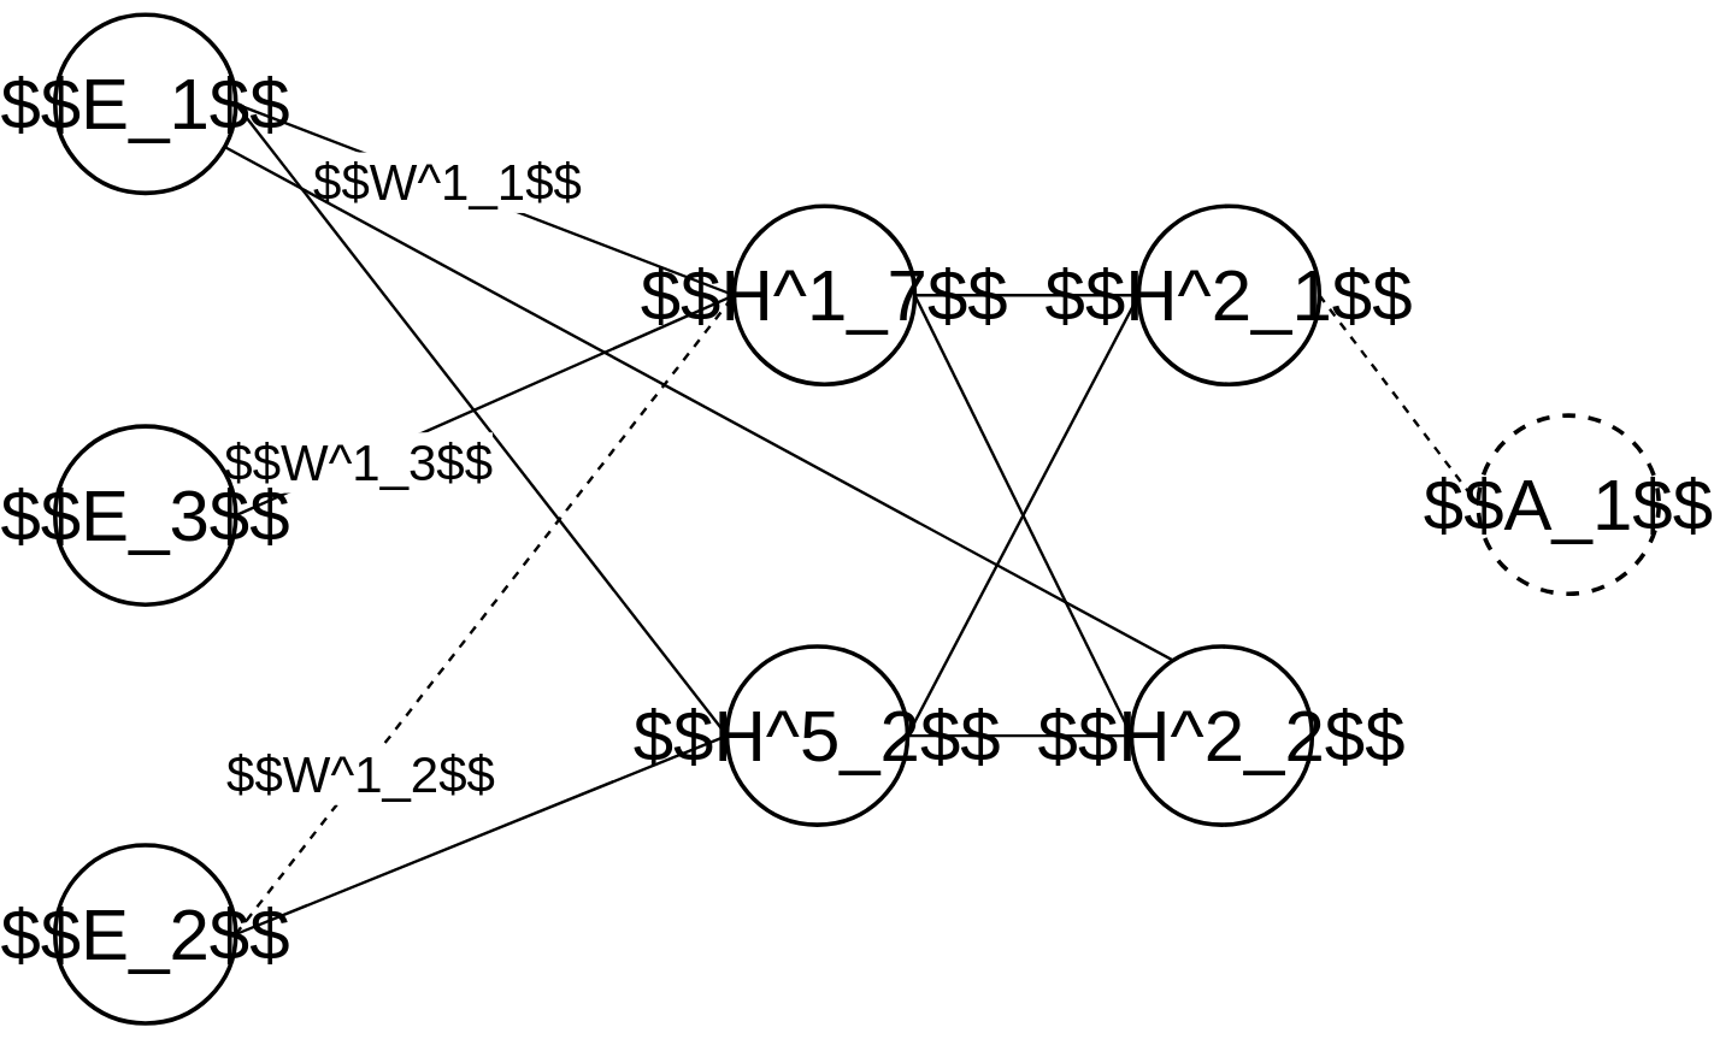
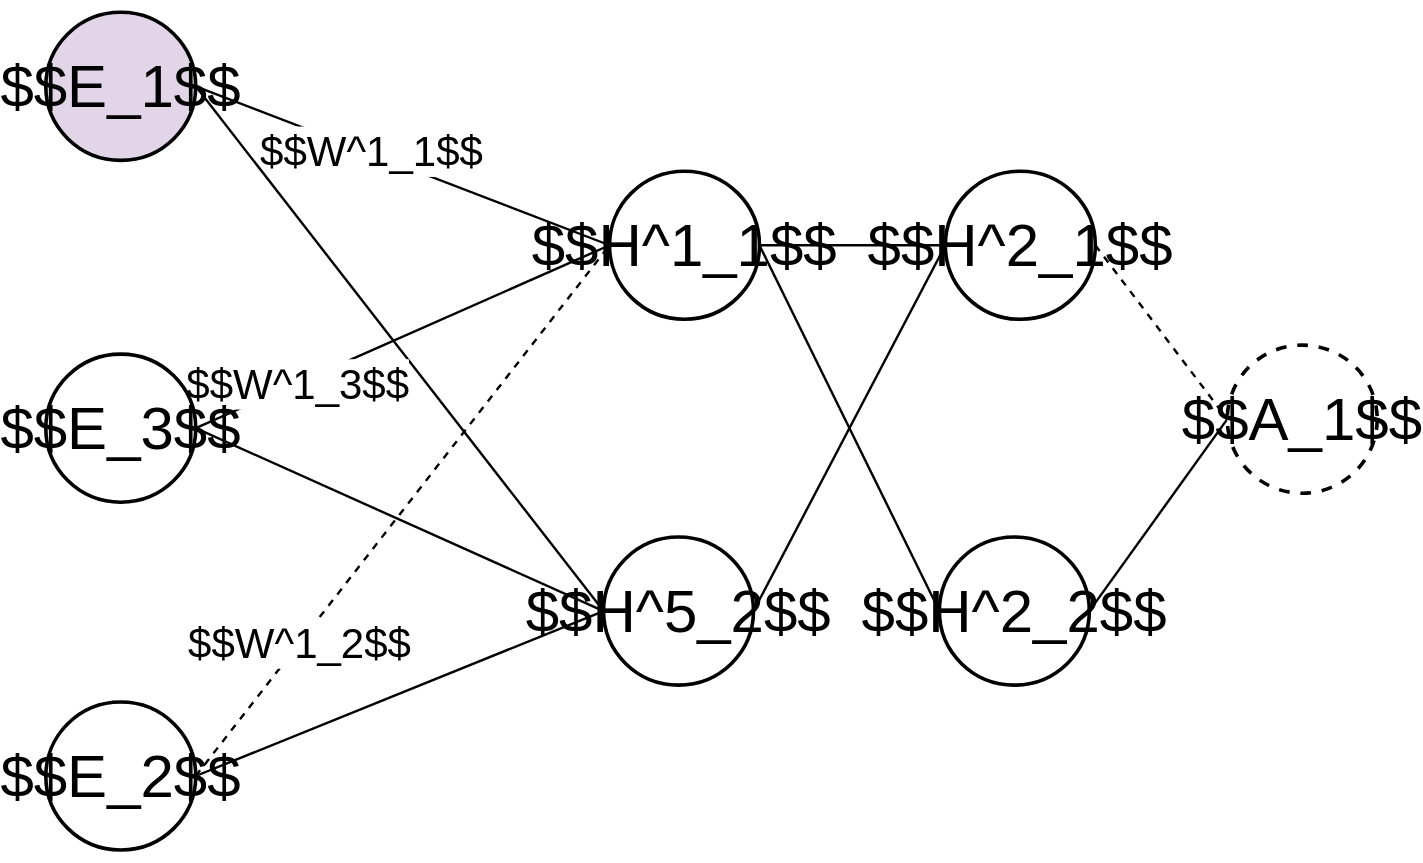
  <mxCell id="0" />
  <mxCell id="1" parent="0" />
  <mxCell id="2" value="&lt;font style=&quot;font-size: 70px;&quot;&gt;$$W^1_1$$&lt;/font&gt;" style="edgeStyle=none;html=1;exitX=1;exitY=0.5;exitDx=0;exitDy=0;entryX=0;entryY=0.5;entryDx=0;entryDy=0;strokeColor=default;endArrow=none;endFill=0;fontSize=70;strokeWidth=4;" parent="1" source="4" target="13" edge="1"><mxGeometry x="-0.156" y="4" relative="1" as="geometry"><mxPoint as="offset" /></mxGeometry></mxCell>
  <mxCell id="3" style="edgeStyle=none;html=1;exitX=1;exitY=0.5;exitDx=0;exitDy=0;entryX=0;entryY=0.5;entryDx=0;entryDy=0;endArrow=none;endFill=0;fontSize=100;strokeWidth=4;" parent="1" source="4" target="16" edge="1"><mxGeometry relative="1" as="geometry" /></mxCell>
- <mxCell id="4" value="$$E_1$$" style="ellipse;whiteSpace=wrap;html=1;fontSize=100;strokeWidth=6;aspect=fixed;" parent="1" vertex="1"><mxGeometry x="20" width="250" height="246.88" as="geometry" y="20" /></mxCell>
+ <mxCell id="4" value="$$E_1$$" style="ellipse;whiteSpace=wrap;html=1;fontSize=100;strokeWidth=6;aspect=fixed;fillColor=#e1d5e7;" parent="1" vertex="1"><mxGeometry x="20" width="250" height="246.88" as="geometry" y="20" /></mxCell>
  <mxCell id="5" value="&lt;span style=&quot;color: rgb(0, 0, 0); font-family: Helvetica; font-size: 70px; font-style: normal; font-variant-ligatures: normal; font-variant-caps: normal; font-weight: 400; letter-spacing: normal; orphans: 2; text-align: center; text-indent: 0px; text-transform: none; widows: 2; word-spacing: 0px; -webkit-text-stroke-width: 0px; background-color: rgb(255, 255, 255); text-decoration-thickness: initial; text-decoration-style: initial; text-decoration-color: initial; float: none; display: inline !important;&quot;&gt;$$W^1_2$$&lt;/span&gt;" style="edgeStyle=none;html=1;exitX=1;exitY=0.5;exitDx=0;exitDy=0;entryX=0;entryY=0.5;entryDx=0;entryDy=0;endArrow=none;endFill=0;labelPosition=center;verticalLabelPosition=middle;align=center;verticalAlign=middle;fontSize=70;strokeWidth=4;dashed=1;" parent="1" source="7" target="13" edge="1"><mxGeometry x="-0.5" relative="1" as="geometry"><mxPoint as="offset" /></mxGeometry></mxCell>
  <mxCell id="6" style="edgeStyle=none;html=1;exitX=1;exitY=0.5;exitDx=0;exitDy=0;entryX=0;entryY=0.5;entryDx=0;entryDy=0;strokeColor=default;endArrow=none;endFill=0;fontSize=100;strokeWidth=4;" parent="1" source="7" target="16" edge="1"><mxGeometry relative="1" as="geometry" /></mxCell>
  <mxCell id="7" value="$$E_2$$" style="ellipse;whiteSpace=wrap;html=1;aspect=fixed;fontSize=100;strokeWidth=6;" parent="1" vertex="1"><mxGeometry x="20" y="1170" width="250" height="246.88" as="geometry" /></mxCell>
+ <mxCell id="8" style="edgeStyle=none;html=1;exitX=1;exitY=0.5;exitDx=0;exitDy=0;strokeColor=default;endArrow=none;endFill=0;entryX=0;entryY=0.5;entryDx=0;entryDy=0;fontSize=100;strokeWidth=4;" parent="1" source="10" target="16" edge="1"><mxGeometry relative="1" as="geometry"><mxPoint x="170" y="450" as="targetPoint" /></mxGeometry></mxCell>
  <mxCell id="9" value="&lt;span style=&quot;font-size: 70px;&quot;&gt;$$W^1_3$$&lt;/span&gt;" style="edgeStyle=none;html=1;exitX=1;exitY=0.5;exitDx=0;exitDy=0;entryX=0;entryY=0.5;entryDx=0;entryDy=0;strokeColor=default;endArrow=none;endFill=0;fontSize=70;strokeWidth=4;labelBackgroundColor=default;" parent="1" source="10" target="13" edge="1"><mxGeometry x="-0.509" y="-2" relative="1" as="geometry"><mxPoint as="offset" /></mxGeometry></mxCell>
  <mxCell id="10" value="$$E_3$$" style="ellipse;whiteSpace=wrap;html=1;aspect=fixed;fontSize=100;strokeWidth=6;" parent="1" vertex="1"><mxGeometry x="20" y="590" width="250" height="246.88" as="geometry" /></mxCell>
  <mxCell id="11" style="edgeStyle=none;html=1;exitX=1;exitY=0.5;exitDx=0;exitDy=0;entryX=0;entryY=0.5;entryDx=0;entryDy=0;strokeColor=default;endArrow=none;endFill=0;fontSize=100;strokeWidth=4;" parent="1" source="13" target="20" edge="1"><mxGeometry relative="1" as="geometry" /></mxCell>
  <mxCell id="12" style="edgeStyle=none;html=1;exitX=1;exitY=0.5;exitDx=0;exitDy=0;entryX=0;entryY=0.5;entryDx=0;entryDy=0;strokeColor=default;endArrow=none;endFill=0;fontSize=100;strokeWidth=4;" parent="1" source="13" target="18" edge="1"><mxGeometry relative="1" as="geometry" /></mxCell>
- <mxCell id="13" value="$$H^1_7$$" style="ellipse;whiteSpace=wrap;html=1;aspect=fixed;fontSize=100;strokeWidth=6;" parent="1" vertex="1"><mxGeometry x="960" y="285" width="250" height="246.88" as="geometry" /></mxCell>
+ <mxCell id="13" value="$$H^1_1$$" style="ellipse;whiteSpace=wrap;html=1;aspect=fixed;fontSize=100;strokeWidth=6;" parent="1" vertex="1"><mxGeometry x="960" y="285" width="250" height="246.88" as="geometry" /></mxCell>
  <mxCell id="14" style="edgeStyle=none;html=1;exitX=1;exitY=0.5;exitDx=0;exitDy=0;entryX=0;entryY=0.5;entryDx=0;entryDy=0;strokeColor=default;endArrow=none;endFill=0;fontSize=100;strokeWidth=4;" parent="1" source="16" target="18" edge="1"><mxGeometry relative="1" as="geometry" /></mxCell>
- <mxCell id="15" style="edgeStyle=none;html=1;exitX=1;exitY=0.5;exitDx=0;exitDy=0;entryX=0;entryY=0.5;entryDx=0;entryDy=0;strokeColor=default;endArrow=none;endFill=0;fontSize=100;strokeWidth=4;" parent="1" source="16" target="20" edge="1"><mxGeometry relative="1" as="geometry" /></mxCell>
  <mxCell id="16" value="$$H^5_2$$" style="ellipse;whiteSpace=wrap;html=1;aspect=fixed;fontSize=100;strokeWidth=6;" parent="1" vertex="1"><mxGeometry x="950" y="895" width="250" height="246.88" as="geometry" /></mxCell>
  <mxCell id="17" style="edgeStyle=none;html=1;exitX=1;exitY=0.5;exitDx=0;exitDy=0;entryX=0;entryY=0.5;entryDx=0;entryDy=0;strokeColor=default;endArrow=none;endFill=0;fontSize=100;strokeWidth=4;dashed=1;" parent="1" source="18" target="21" edge="1"><mxGeometry relative="1" as="geometry" /></mxCell>
  <mxCell id="18" value="$$H^2_1$$" style="ellipse;whiteSpace=wrap;html=1;aspect=fixed;fontSize=100;strokeWidth=6;" parent="1" vertex="1"><mxGeometry x="1520" y="285" width="250" height="246.88" as="geometry" /></mxCell>
- <mxCell id="19" style="edgeStyle=none;html=1;exitX=1;exitY=0.5;exitDx=0;exitDy=0;strokeWidth=4;fontSize=100;endArrow=none;endFill=0;" parent="1" source="20" target="4" edge="1"><mxGeometry relative="1" as="geometry" /></mxCell>
+ <mxCell id="19" style="edgeStyle=none;html=1;exitX=1;exitY=0.5;exitDx=0;exitDy=0;strokeWidth=4;fontSize=100;endArrow=none;endFill=0;entryX=0;entryY=0.5;entryDx=0;entryDy=0;" parent="1" source="20" target="21" edge="1"><mxGeometry relative="1" as="geometry" /></mxCell>
  <mxCell id="20" value="$$H^2_2$$" style="ellipse;whiteSpace=wrap;html=1;aspect=fixed;fontSize=100;strokeWidth=6;" parent="1" vertex="1"><mxGeometry x="1510" y="895" width="250" height="246.88" as="geometry" /></mxCell>
  <mxCell id="21" value="$$A_1$$" style="ellipse;whiteSpace=wrap;html=1;aspect=fixed;fontSize=100;strokeWidth=6;dashed=1;" parent="1" vertex="1"><mxGeometry x="1990" y="575" width="250" height="246.88" as="geometry" /></mxCell>
